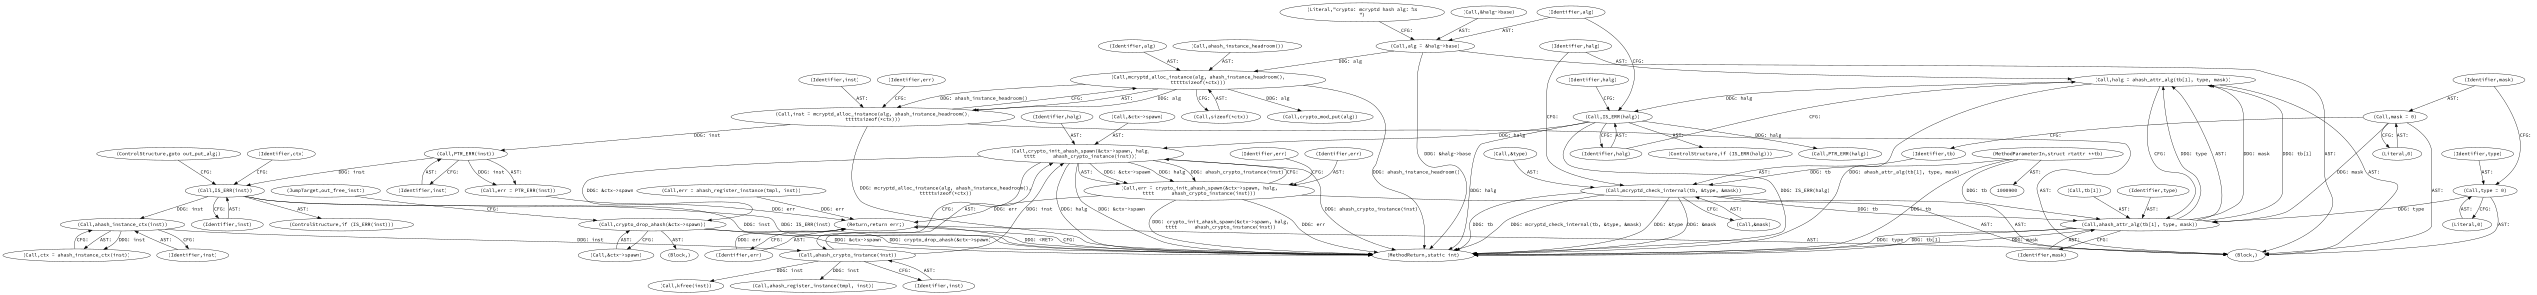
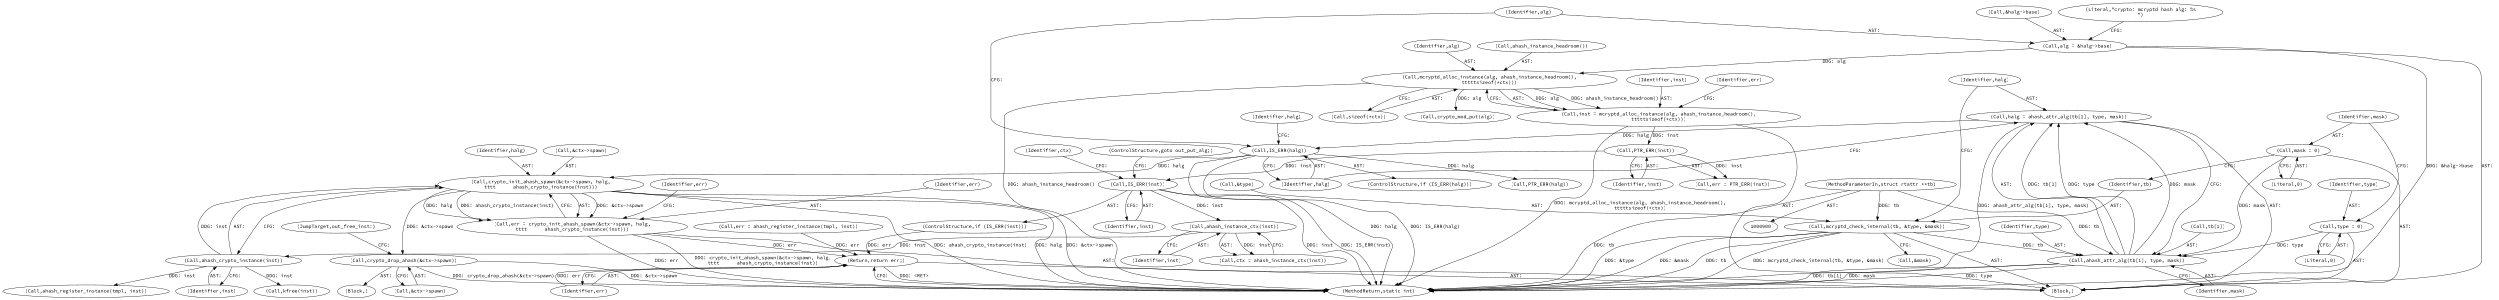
  digraph {
    fontname="Source Code Pro"
    node [fontname="Source Code Pro"]
    edge [fontname="Source Code Pro"]
    n1 [label="(Call,crypto_init_ahash_spawn(&ctx->spawn, halg,\n\t\t\t\t      ahash_crypto_instance(inst)))"]
    n2 [label="(Call,ahash_crypto_instance(inst))"]
    n3 [label="(Call,err = crypto_init_ahash_spawn(&ctx->spawn, halg,\n\t\t\t\t      ahash_crypto_instance(inst)))"]
    n4 [label="(Call,crypto_drop_ahash(&ctx->spawn))"]
    n5 [label="(MethodReturn,static int)"]
    n6 [label="(Call,kfree(inst))"]
    n7 [label="(Call,ahash_register_instance(tmpl, inst))"]
    n8 [label="(Identifier,inst)"]
    n9 [label="(Block,)"]
    n10 [label="(Return,return err;)"]
    n11 [label="(Block,)"]
    n12 [label="(Call,&ctx->spawn)"]
    n13 [label="(Call,IS_ERR(halg))"]
    n14 [label="(ControlStructure,if (IS_ERR(halg)))"]
    n15 [label="(Call,PTR_ERR(halg))"]
    n16 [label="(Identifier,halg)"]
    n17 [label="(Call,halg = ahash_attr_alg(tb[1], type, mask))"]
    n18 [label="(Call,ahash_attr_alg(tb[1], type, mask))"]
    n19 [label="(Identifier,mask)"]
    n20 [label="(Call,mcryptd_check_internal(tb, &type, &mask))"]
    n21 [label="(Call,&mask)"]
    n22 [label="(MethodParameterIn,struct rtattr **tb)"]
    n23 [label=1000900]
    n24 [label="(Call,type = 0)"]
    n25 [label="(Literal,0)"]
    n26 [label="(Call,mask = 0)"]
    n27 [label="(Literal,0)"]
    n28 [label="(Identifier,tb)"]
    n29 [label="(Call,ahash_instance_ctx(inst))"]
    n30 [label="(Identifier,inst)"]
    n31 [label="(Call,ctx = ahash_instance_ctx(inst))"]
    n32 [label="(Call,IS_ERR(inst))"]
    n33 [label="(Identifier,inst)"]
    n34 [label="(ControlStructure,if (IS_ERR(inst)))"]
    n35 [label="(Call,PTR_ERR(inst))"]
    n36 [label="(Identifier,inst)"]
    n37 [label="(Call,err = PTR_ERR(inst))"]
    n38 [label="(Call,inst = mcryptd_alloc_instance(alg, ahash_instance_headroom(),\n\t\t\t\t\tsizeof(*ctx)))"]
    n39 [label="(Call,mcryptd_alloc_instance(alg, ahash_instance_headroom(),\n\t\t\t\t\tsizeof(*ctx)))"]
    n40 [label="(Call,sizeof(*ctx))"]
    n41 [label="(Call,crypto_mod_put(alg))"]
    n42 [label="(Call,alg = &halg->base)"]
    n43 [label="(Call,&halg->base)"]
    n44 [label="(Identifier,err)"]
    n45 [label="(Identifier,err)"]
    n46 [label="(Identifier,err)"]
    n47 [label="(Call,err = ahash_register_instance(tmpl, inst))"]
    n48 [label="(Identifier,alg)"]
    n49 [label="(Call,&type)"]
    n50 [label="(Identifier,ctx)"]
    n51 [label="(Identifier,alg)"]
    n52 [label="(Literal,\"crypto: mcryptd hash alg: %s\n\")"]
    n53 [label="(Identifier,halg)"]
    n54 [label="(Identifier,halg)"]
    n55 [label="(Call,&ctx->spawn)"]
    n56 [label="(Call,ahash_instance_headroom())"]
    n57 [label="(JumpTarget,out_free_inst:)"]
    n58 [label="(Identifier,inst)"]
    n59 [label="(Identifier,halg)"]
    n60 [label="(ControlStructure,goto out_put_alg;)"]
    n61 [label="(Call,tb[1])"]
    n62 [label="(Identifier,mask)"]
    n63 [label="(Identifier,err)"]
    n64 [label="(Identifier,type)"]
    n65 [label="(Identifier,type)"]
    n1 -> n2 [label="CFG: "]
    n1 -> n3 [label="AST: "]
    n1 -> n3 [label="DDG: &ctx->spawn"]
    n1 -> n3 [label="DDG: halg"]
    n1 -> n3 [label="DDG: ahash_crypto_instance(inst)"]
    n1 -> n4 [label="DDG: &ctx->spawn"]
    n1 -> n5 [label="DDG: ahash_crypto_instance(inst)"]
    n1 -> n5 [label="DDG: halg"]
    n1 -> n5 [label="DDG: &ctx->spawn"]
    n2 -> n1 [label="AST: "]
    n2 -> n1 [label="DDG: inst"]
    n2 -> n6 [label="DDG: inst"]
    n2 -> n7 [label="DDG: inst"]
    n2 -> n8 [label="CFG: "]
    n3 -> n1 [label="CFG: "]
    n3 -> n5 [label="DDG: crypto_init_ahash_spawn(&ctx->spawn, halg,\n\t\t\t\t      ahash_crypto_instance(inst))"]
    n3 -> n5 [label="DDG: err"]
    n3 -> n9 [label="AST: "]
    n3 -> n10 [label="DDG: err"]
    n4 -> n5 [label="DDG: &ctx->spawn"]
    n4 -> n5 [label="DDG: crypto_drop_ahash(&ctx->spawn)"]
    n4 -> n11 [label="AST: "]
    n4 -> n12 [label="CFG: "]
    n5 -> n10 [label="CFG: "]
    n8 -> n2 [label="AST: "]
    n10 -> n5 [label="DDG: <RET>"]
    n10 -> n9 [label="AST: "]
    n10 -> n44 [label="CFG: "]
    n12 -> n4 [label="AST: "]
    n13 -> n1 [label="DDG: halg"]
    n13 -> n5 [label="DDG: halg"]
    n13 -> n5 [label="DDG: IS_ERR(halg)"]
    n13 -> n14 [label="AST: "]
    n13 -> n15 [label="DDG: halg"]
    n13 -> n16 [label="CFG: "]
    n16 -> n13 [label="AST: "]
    n16 -> n17 [label="CFG: "]
    n17 -> n5 [label="DDG: ahash_attr_alg(tb[1], type, mask)"]
    n17 -> n9 [label="AST: "]
    n17 -> n13 [label="DDG: halg"]
    n17 -> n18 [label="CFG: "]
    n18 -> n5 [label="DDG: type"]
    n18 -> n5 [label="DDG: tb[1]"]
    n18 -> n5 [label="DDG: mask"]
    n18 -> n17 [label="AST: "]
    n18 -> n17 [label="DDG: tb[1]"]
    n18 -> n17 [label="DDG: type"]
    n18 -> n17 [label="DDG: mask"]
    n18 -> n19 [label="CFG: "]
    n19 -> n18 [label="AST: "]
    n20 -> n5 [label="DDG: mcryptd_check_internal(tb, &type, &mask)"]
    n20 -> n5 [label="DDG: &type"]
    n20 -> n5 [label="DDG: &mask"]
    n20 -> n5 [label="DDG: tb"]
    n20 -> n9 [label="AST: "]
    n20 -> n18 [label="DDG: tb"]
    n20 -> n21 [label="CFG: "]
-   n21 -> n20 [label="AST: "]
    n22 -> n5 [label="DDG: tb"]
    n22 -> n18 [label="DDG: tb"]
    n22 -> n20 [label="DDG: tb"]
    n22 -> n23 [label="AST: "]
    n24 -> n9 [label="AST: "]
    n24 -> n18 [label="DDG: type"]
    n24 -> n25 [label="CFG: "]
    n25 -> n24 [label="AST: "]
    n26 -> n9 [label="AST: "]
    n26 -> n18 [label="DDG: mask"]
    n26 -> n27 [label="CFG: "]
    n26 -> n28 [label="CFG: "]
    n27 -> n26 [label="AST: "]
    n28 -> n20 [label="AST: "]
    n29 -> n2 [label="DDG: inst"]
    n29 -> n30 [label="CFG: "]
    n29 -> n31 [label="AST: "]
    n29 -> n31 [label="DDG: inst"]
    n30 -> n29 [label="AST: "]
    n31 -> n29 [label="CFG: "]
    n32 -> n5 [label="DDG: inst"]
    n32 -> n5 [label="DDG: IS_ERR(inst)"]
    n32 -> n29 [label="DDG: inst"]
    n32 -> n33 [label="CFG: "]
    n32 -> n34 [label="AST: "]
    n33 -> n32 [label="AST: "]
    n35 -> n32 [label="DDG: inst"]
    n35 -> n36 [label="CFG: "]
    n35 -> n37 [label="AST: "]
    n35 -> n37 [label="DDG: inst"]
    n36 -> n35 [label="AST: "]
-   n37 -> n10 [label="DDG: err"]
+   n34 -> n10 [label="DDG: err"]
    n38 -> n5 [label="DDG: mcryptd_alloc_instance(alg, ahash_instance_headroom(),\n\t\t\t\t\tsizeof(*ctx))"]
    n38 -> n9 [label="AST: "]
    n38 -> n35 [label="DDG: inst"]
    n38 -> n39 [label="CFG: "]
    n39 -> n5 [label="DDG: ahash_instance_headroom()"]
    n39 -> n38 [label="AST: "]
    n39 -> n38 [label="DDG: alg"]
    n39 -> n38 [label="DDG: ahash_instance_headroom()"]
    n39 -> n40 [label="CFG: "]
    n39 -> n41 [label="DDG: alg"]
    n40 -> n39 [label="AST: "]
    n42 -> n5 [label="DDG: &halg->base"]
    n42 -> n9 [label="AST: "]
    n42 -> n39 [label="DDG: alg"]
    n43 -> n42 [label="AST: "]
    n44 -> n10 [label="AST: "]
    n44 -> n10 [label="DDG: err"]
    n45 -> n3 [label="CFG: "]
    n46 -> n3 [label="AST: "]
    n47 -> n10 [label="DDG: err"]
    n48 -> n13 [label="CFG: "]
    n48 -> n42 [label="AST: "]
    n49 -> n20 [label="AST: "]
    n50 -> n32 [label="CFG: "]
    n51 -> n39 [label="AST: "]
    n52 -> n42 [label="CFG: "]
    n53 -> n1 [label="AST: "]
    n54 -> n17 [label="AST: "]
    n54 -> n20 [label="CFG: "]
    n55 -> n1 [label="AST: "]
    n56 -> n39 [label="AST: "]
    n57 -> n4 [label="CFG: "]
    n58 -> n38 [label="AST: "]
    n59 -> n13 [label="CFG: "]
    n60 -> n32 [label="CFG: "]
    n61 -> n18 [label="AST: "]
    n62 -> n24 [label="CFG: "]
    n62 -> n26 [label="AST: "]
    n63 -> n38 [label="CFG: "]
    n64 -> n18 [label="AST: "]
    n65 -> n24 [label="AST: "]
  }
